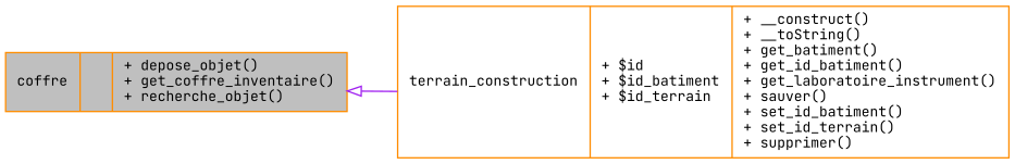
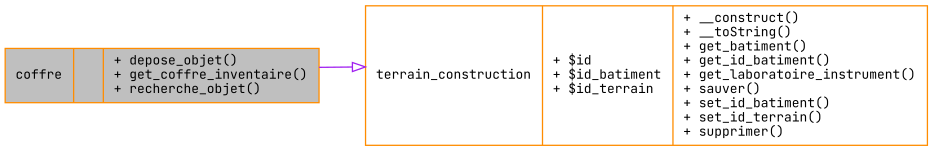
  digraph {
    rankdir=LR
    fontname="JetBrains Mono"
    node [color=darkorange fontname="JetBrains Mono" fontsize=10 shape=record]
    n1 [fillcolor=grey75 fontcolor=black height=0.2 label="{coffre\n||+ depose_objet()\l+ get_coffre_inventaire()\l+ recherche_objet()\l}" style=filled width=0.4]
    n2 [height=0.2 label="{terrain_construction\n|+ $id\l+ $id_batiment\l+ $id_terrain\l|+ __construct()\l+ __toString()\l+ get_batiment()\l+ get_id_batiment()\l+ get_laboratoire_instrument()\l+ sauver()\l+ set_id_batiment()\l+ set_id_terrain()\l+ supprimer()\l}" width=0.4]
-   n1 -> n2 [arrowtail=empty color=purple dir=back fontname="JetBrains Mono" fontsize=10 labelfontname=FreeSans labelfontsize=10 style=solid]
+   n2 -> n1 [arrowtail=empty color=purple dir=back fontname="JetBrains Mono" fontsize=10 labelfontname=FreeSans labelfontsize=10 style=solid]
  }
